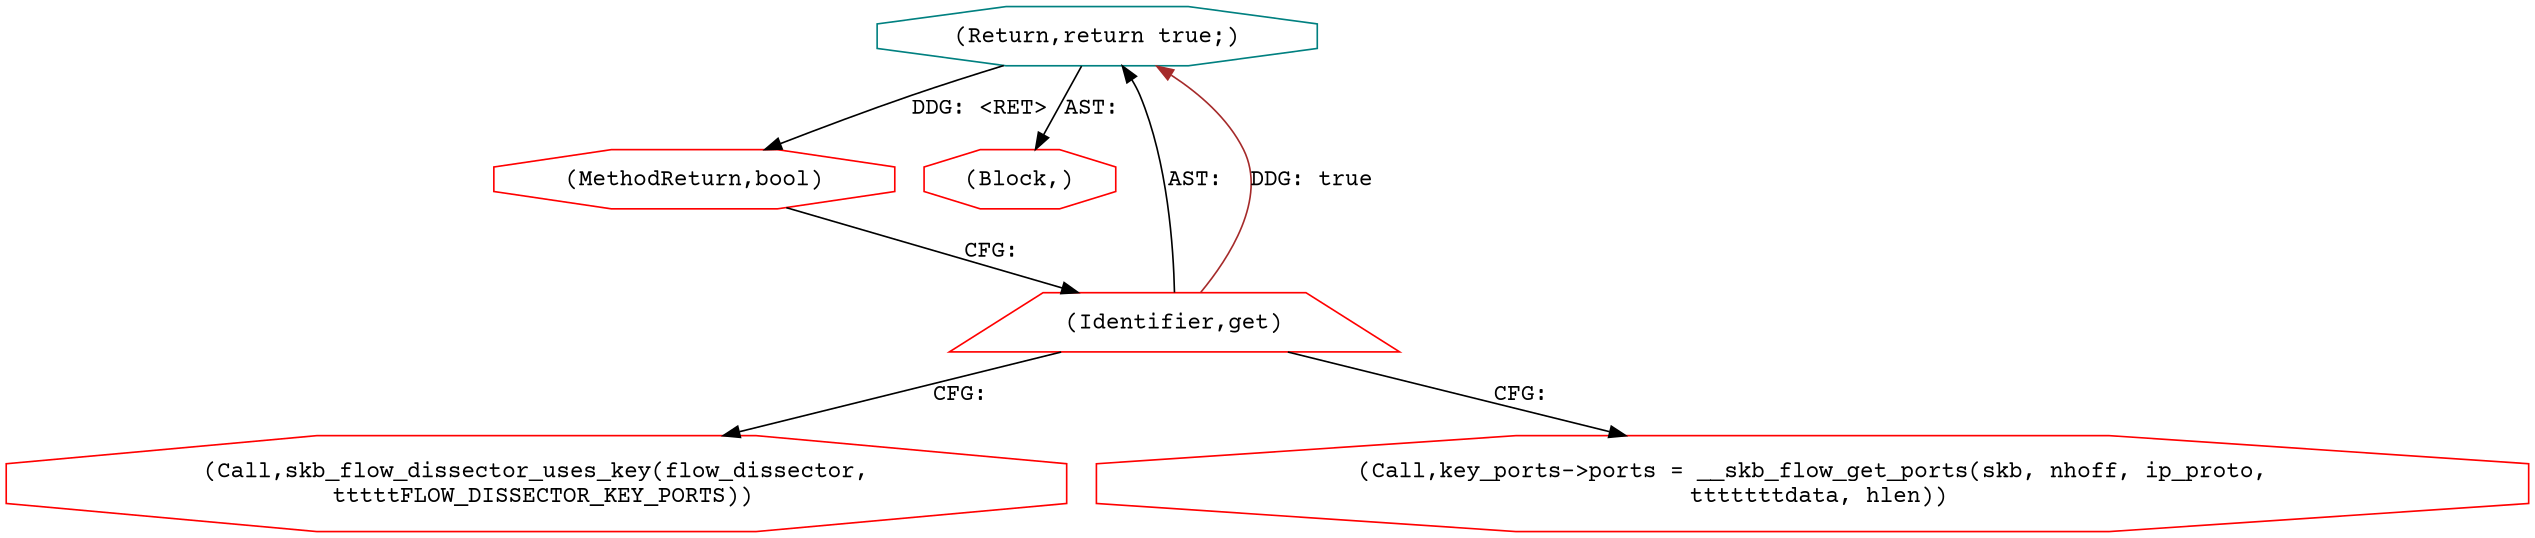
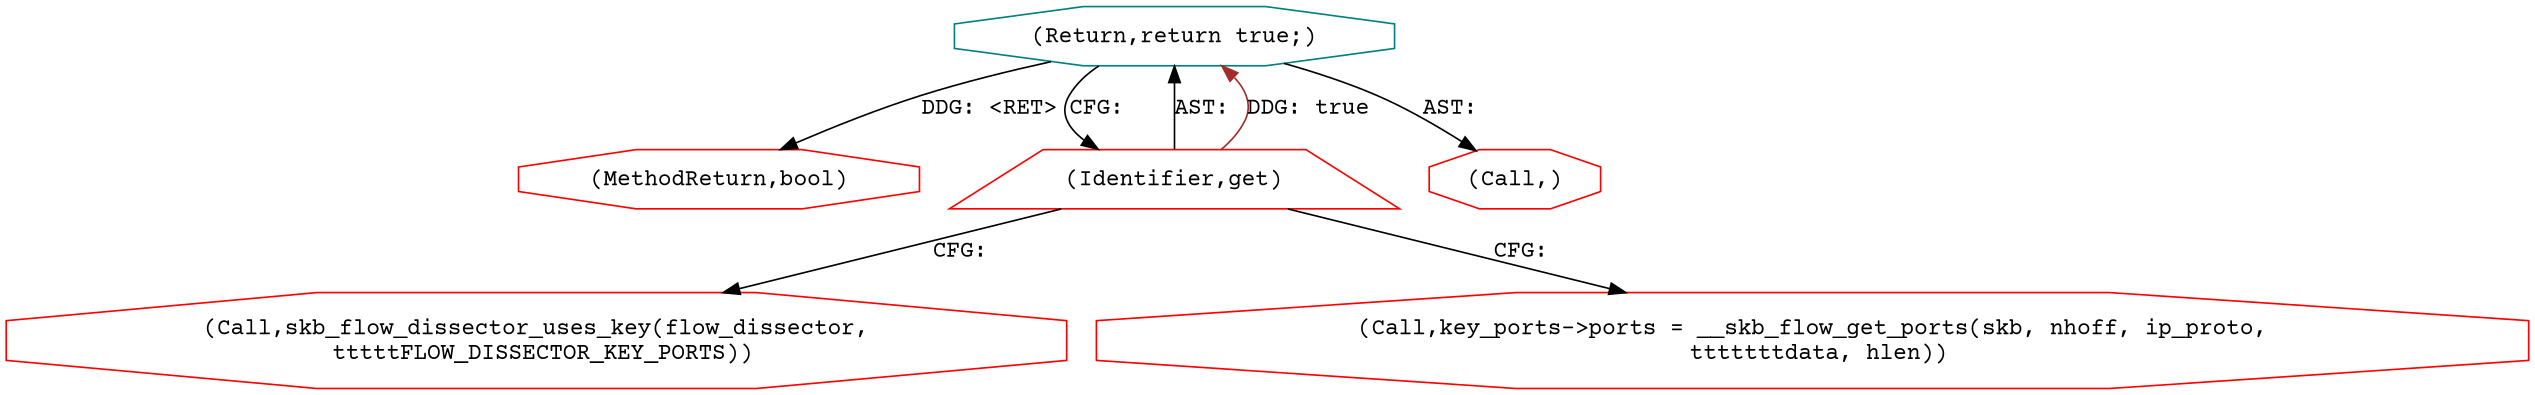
  digraph {
    fontname="Courier Prime"
    node [color=red fontname="Courier Prime" shape=octagon]
    edge [color=black fontname="Courier Prime"]
    n1 [color=teal label="(Return,return true;)"]
    n2 [label="(Identifier,get)" shape=trapezium]
    n3 [label="(MethodReturn,bool)"]
-   n4 [label="(Block,)"]
+   n4 [label="(Call,)"]
    n5 [label="(Call,skb_flow_dissector_uses_key(flow_dissector,\n \t\t\t\t\tFLOW_DISSECTOR_KEY_PORTS))"]
    n6 [label="(Call,key_ports->ports = __skb_flow_get_ports(skb, nhoff, ip_proto,\n \t\t\t\t\t\t\tdata, hlen))"]
-   n3 -> n2 [label="CFG: "]
+   n1 -> n2 [label="CFG: "]
    n1 -> n3 [label="DDG: <RET>"]
    n1 -> n4 [label="AST: "]
    n2 -> n1 [label="AST: "]
    n2 -> n1 [color=brown label="DDG: true"]
    n2 -> n5 [label="CFG: "]
    n2 -> n6 [label="CFG: "]
  }
